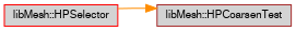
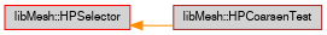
  digraph {
    rankdir=LR
    node [fillcolor=lightgrey fontname=FreeSans fontsize=10 shape=record style=filled]
    n1 [color=red height=0.2 label="libMesh::HPSelector" width=0.4]
    n2 [color=brown height=0.2 label="libMesh::HPCoarsenTest" width=0.4]
-   n2 -> n1 [color=darkorange dir=back fontname=FreeSans fontsize=10 labelfontname=FreeSans labelfontsize=10 style=solid]
+   n1 -> n2 [color=darkorange dir=back fontname=FreeSans fontsize=10 labelfontname=FreeSans labelfontsize=10 style=solid]
  }
